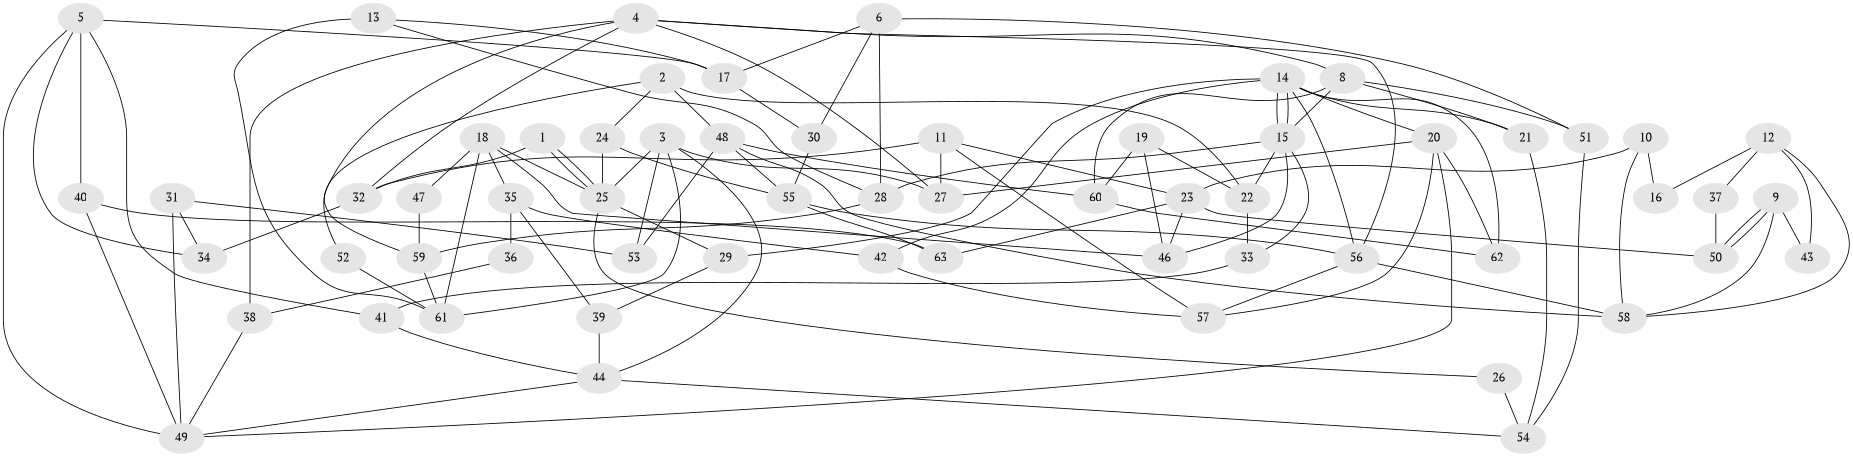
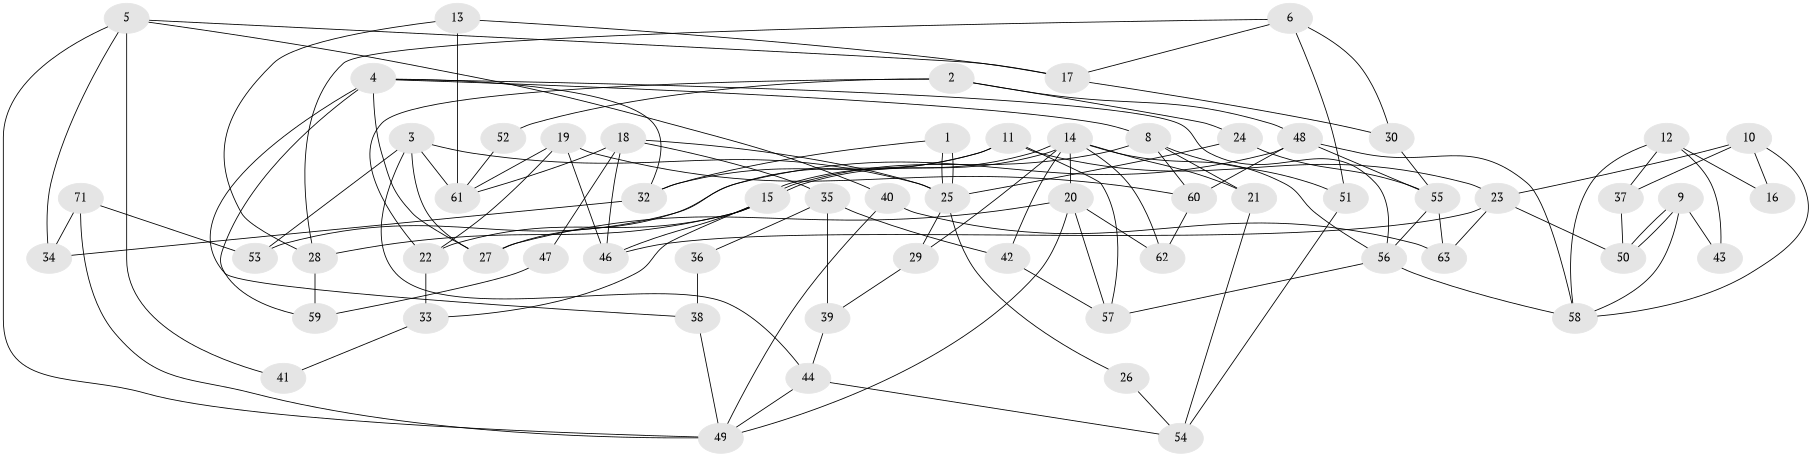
  graph {
    fontname="PT Serif"
    node [color=gray90 fontname="PT Serif" style=filled]
    edge [fontname="PT Serif"]
    1
    25
    32
    29
    26
    34
    2
    22
    24
    48
    52
    33
    55
    53
    60
    58
    61
    3
    27
    44
    49
    54
    4
    8
    38
    56
    59
    51
    15
    21
    57
    5
    17
    40
    41
    30
    63
    6
    28
    39
    46
    62
    9
    43
    50
    10
    16
    23
    37
    11
    12
    13
    14
    20
    42
    18
    35
    47
    36
    19
-   31
+   31 [label=71]
    1 -- 25
    1 -- 25
    1 -- 32
    25 -- 29
    25 -- 26
    32 -- 34
    29 -- 39
    26 -- 54
    2 -- 22
    2 -- 24
    2 -- 48
    2 -- 52
    22 -- 33
    24 -- 25
    24 -- 55
    48 -- 55
    48 -- 53
    48 -- 60
    48 -- 58
    52 -- 61
    33 -- 41
    55 -- 56
    55 -- 63
    60 -- 62
    3 -- 25
    3 -- 53
    3 -- 61
    3 -- 27
    3 -- 44
    44 -- 49
    44 -- 54
    4 -- 32
    4 -- 27
    4 -- 8
    4 -- 38
    4 -- 56
    4 -- 59
    8 -- 60
    8 -- 51
    8 -- 15
    8 -- 21
    38 -- 49
    56 -- 58
    56 -- 57
    51 -- 54
    15 -- 22
    15 -- 33
    15 -- 28
    15 -- 46
    21 -- 54
    5 -- 34
    5 -- 49
    5 -- 17
    5 -- 40
    5 -- 41
    17 -- 30
    40 -- 49
    40 -- 63
-   41 -- 44
    30 -- 55
    6 -- 51
    6 -- 17
    6 -- 30
    6 -- 28
    28 -- 59
    39 -- 44
    9 -- 58
    9 -- 43
    9 -- 50
    9 -- 50
    10 -- 58
    10 -- 16
    10 -- 23
+   10 -- 37
    23 -- 63
    23 -- 46
    23 -- 50
    37 -- 50
    11 -- 32
    11 -- 27
    11 -- 57
    11 -- 23
    12 -- 58
    12 -- 43
    12 -- 16
    12 -- 37
    13 -- 61
    13 -- 17
    13 -- 28
    14 -- 29
    14 -- 56
    14 -- 15
    14 -- 15
    14 -- 21
    14 -- 62
    14 -- 20
    14 -- 42
    20 -- 27
    20 -- 49
    20 -- 57
    20 -- 62
    42 -- 57
    18 -- 25
    18 -- 61
    18 -- 46
    18 -- 35
    18 -- 47
    35 -- 39
    35 -- 42
    35 -- 36
    47 -- 59
    36 -- 38
    19 -- 22
    19 -- 60
-   59 -- 61
+   19 -- 61
    19 -- 46
    31 -- 34
    31 -- 53
    31 -- 49
  }
